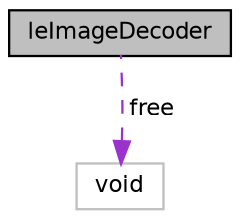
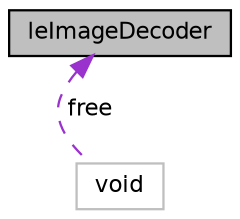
  digraph {
    node [fontname=Helvetica fontsize=10 shape=record style=filled]
    n1 [color=black fillcolor=grey75 fontcolor=black height=0.2 label=leImageDecoder width=0.4]
    n2 [color=grey75 fillcolor=white height=0.2 label=void width=0.4]
-   n2 -> n1 [color=darkorchid3 dir=back fontname=Helvetica fontsize=10 label=" free" labelfontname=Helvetica labelfontsize=10 style=dashed]
+   n1 -> n2 [color=darkorchid3 dir=back fontname=Helvetica fontsize=10 label=" free" labelfontname=Helvetica labelfontsize=10 style=dashed]
  }
